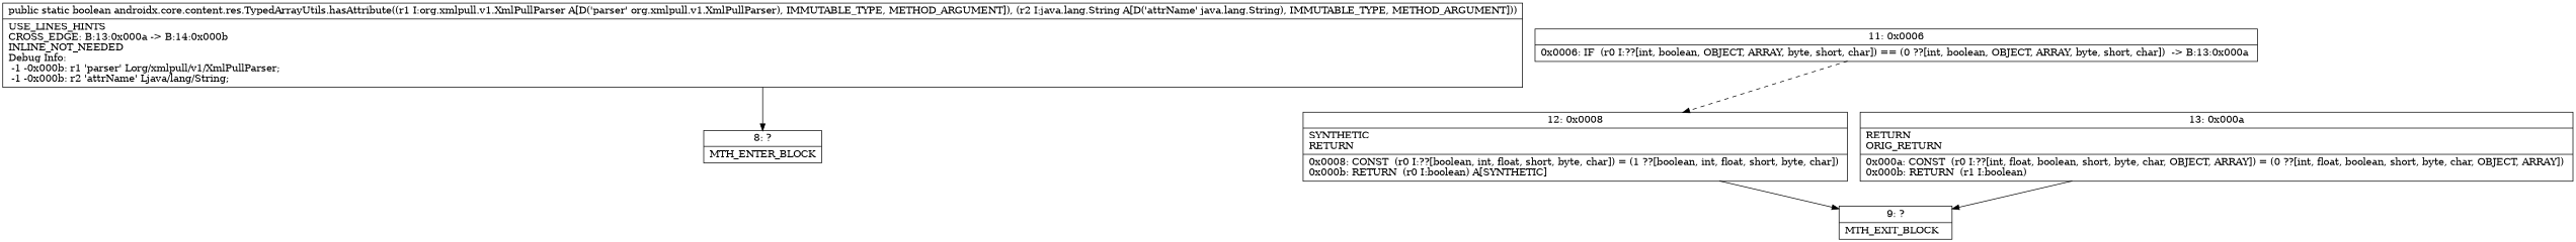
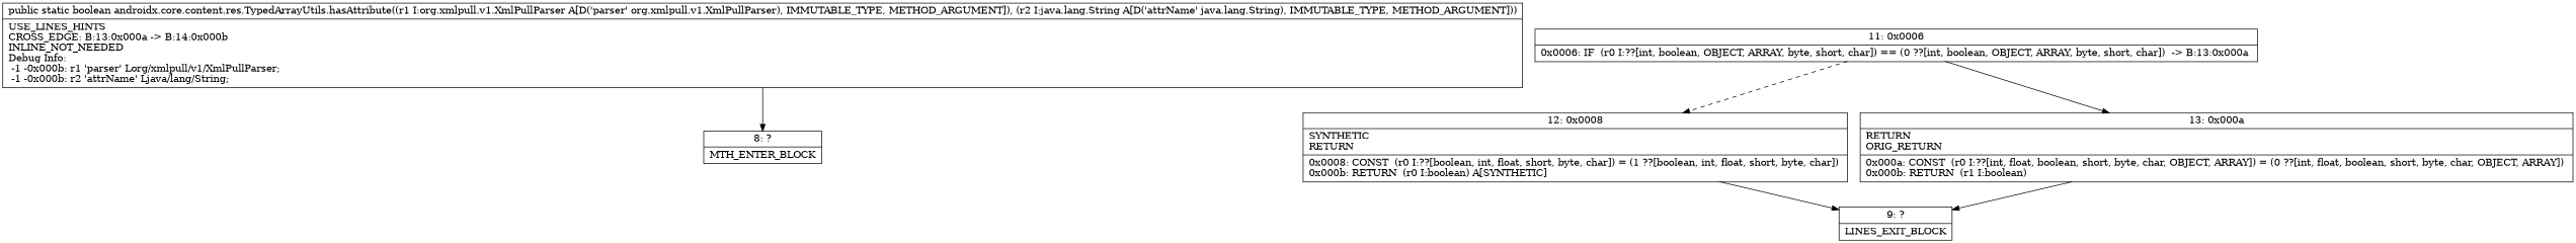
  digraph {
    node [shape=record]
    n1 [label="{8\:\ ?|MTH_ENTER_BLOCK\l}"]
    n2 [label="{11\:\ 0x0006|0x0006: IF  (r0 I:??[int, boolean, OBJECT, ARRAY, byte, short, char]) == (0 ??[int, boolean, OBJECT, ARRAY, byte, short, char])  \-\> B:13:0x000a \l}"]
    n3 [label="{12\:\ 0x0008|SYNTHETIC\lRETURN\l|0x0008: CONST  (r0 I:??[boolean, int, float, short, byte, char]) = (1 ??[boolean, int, float, short, byte, char]) \l0x000b: RETURN  (r0 I:boolean) A[SYNTHETIC]\l}"]
    n4 [label="{13\:\ 0x000a|RETURN\lORIG_RETURN\l|0x000a: CONST  (r0 I:??[int, float, boolean, short, byte, char, OBJECT, ARRAY]) = (0 ??[int, float, boolean, short, byte, char, OBJECT, ARRAY]) \l0x000b: RETURN  (r1 I:boolean) \l}"]
-   n5 [label="{9\:\ ?|MTH_EXIT_BLOCK\l}"]
+   n5 [label="{9\:\ ?|LINES_EXIT_BLOCK\l}"]
    n6 [label="{public static boolean androidx.core.content.res.TypedArrayUtils.hasAttribute((r1 I:org.xmlpull.v1.XmlPullParser A[D('parser' org.xmlpull.v1.XmlPullParser), IMMUTABLE_TYPE, METHOD_ARGUMENT]), (r2 I:java.lang.String A[D('attrName' java.lang.String), IMMUTABLE_TYPE, METHOD_ARGUMENT]))  | USE_LINES_HINTS\lCROSS_EDGE: B:13:0x000a \-\> B:14:0x000b\lINLINE_NOT_NEEDED\lDebug Info:\l  \-1 \-0x000b: r1 'parser' Lorg\/xmlpull\/v1\/XmlPullParser;\l  \-1 \-0x000b: r2 'attrName' Ljava\/lang\/String;\l}"]
    n2 -> n3 [style=dashed]
+   n2 -> n4
    n3 -> n5
    n4 -> n5
    n6 -> n1
  }
